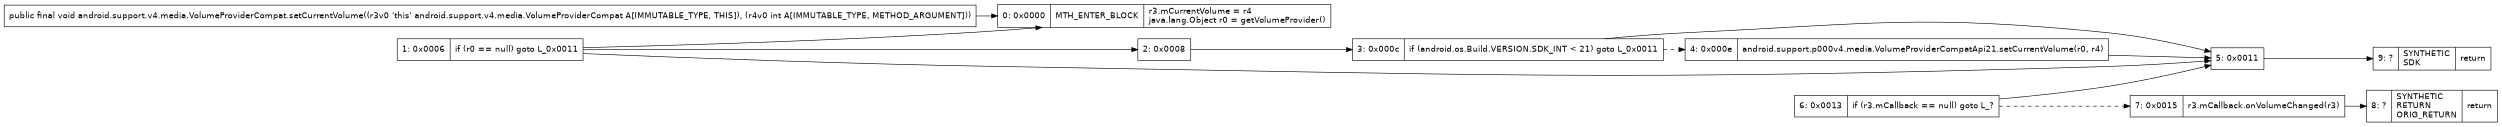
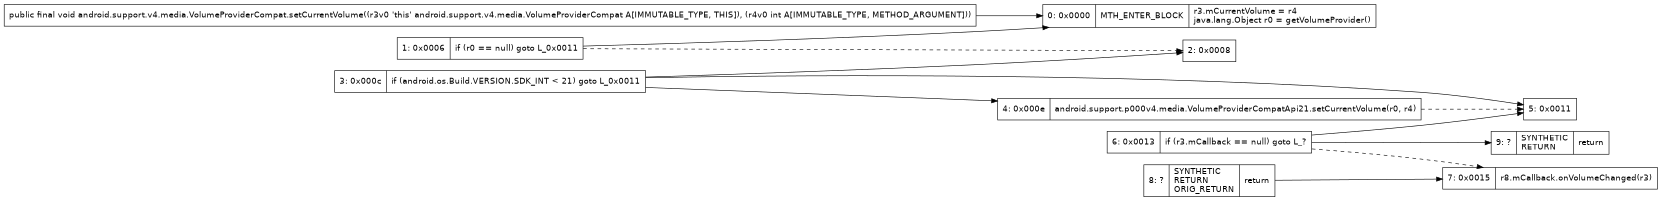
  digraph {
    fontname="DejaVu Sans"
    rankdir=LR
    node [fontname="DejaVu Sans" shape=record]
    edge [fontname="DejaVu Sans"]
    n1 [label="{0\:\ 0x0000|MTH_ENTER_BLOCK\l|r3.mCurrentVolume = r4\ljava.lang.Object r0 = getVolumeProvider()\l}"]
    n2 [label="{1\:\ 0x0006|if (r0 == null) goto L_0x0011\l}"]
    n3 [label="{2\:\ 0x0008}"]
    n4 [label="{5\:\ 0x0011}"]
    n5 [label="{3\:\ 0x000c|if (android.os.Build.VERSION.SDK_INT \< 21) goto L_0x0011\l}"]
    n6 [label="{4\:\ 0x000e|android.support.p000v4.media.VolumeProviderCompatApi21.setCurrentVolume(r0, r4)\l}"]
    n7 [label="{6\:\ 0x0013|if (r3.mCallback == null) goto L_?\l}"]
-   n8 [label="{7\:\ 0x0015|r3.mCallback.onVolumeChanged(r3)\l}"]
-   n9 [label="{9\:\ ?|SYNTHETIC\lSDK\l|return\l}"]
+   n8 [label="{7\:\ 0x0015|r8.mCallback.onVolumeChanged(r3)\l}"]
+   n9 [label="{9\:\ ?|SYNTHETIC\lRETURN\l|return\l}"]
    n10 [label="{8\:\ ?|SYNTHETIC\lRETURN\lORIG_RETURN\l|return\l}"]
    n11 [label="{public final void android.support.v4.media.VolumeProviderCompat.setCurrentVolume((r3v0 'this' android.support.v4.media.VolumeProviderCompat A[IMMUTABLE_TYPE, THIS]), (r4v0 int A[IMMUTABLE_TYPE, METHOD_ARGUMENT])) }"]
    n2 -> n1
-   n2 -> n3 [style=solid]
-   n2 -> n4
-   n3 -> n5
+   n2 -> n3 [style=dashed]
+   n5 -> n3
    n5 -> n4
-   n5 -> n6 [style=dashed]
-   n6 -> n4
+   n5 -> n6 [style=solid]
+   n6 -> n4 [style=dashed]
    n7 -> n4
    n7 -> n8 [style=dashed]
-   n4 -> n9
-   n8 -> n10
+   n7 -> n9
+   n10 -> n8
    n11 -> n1
  }
